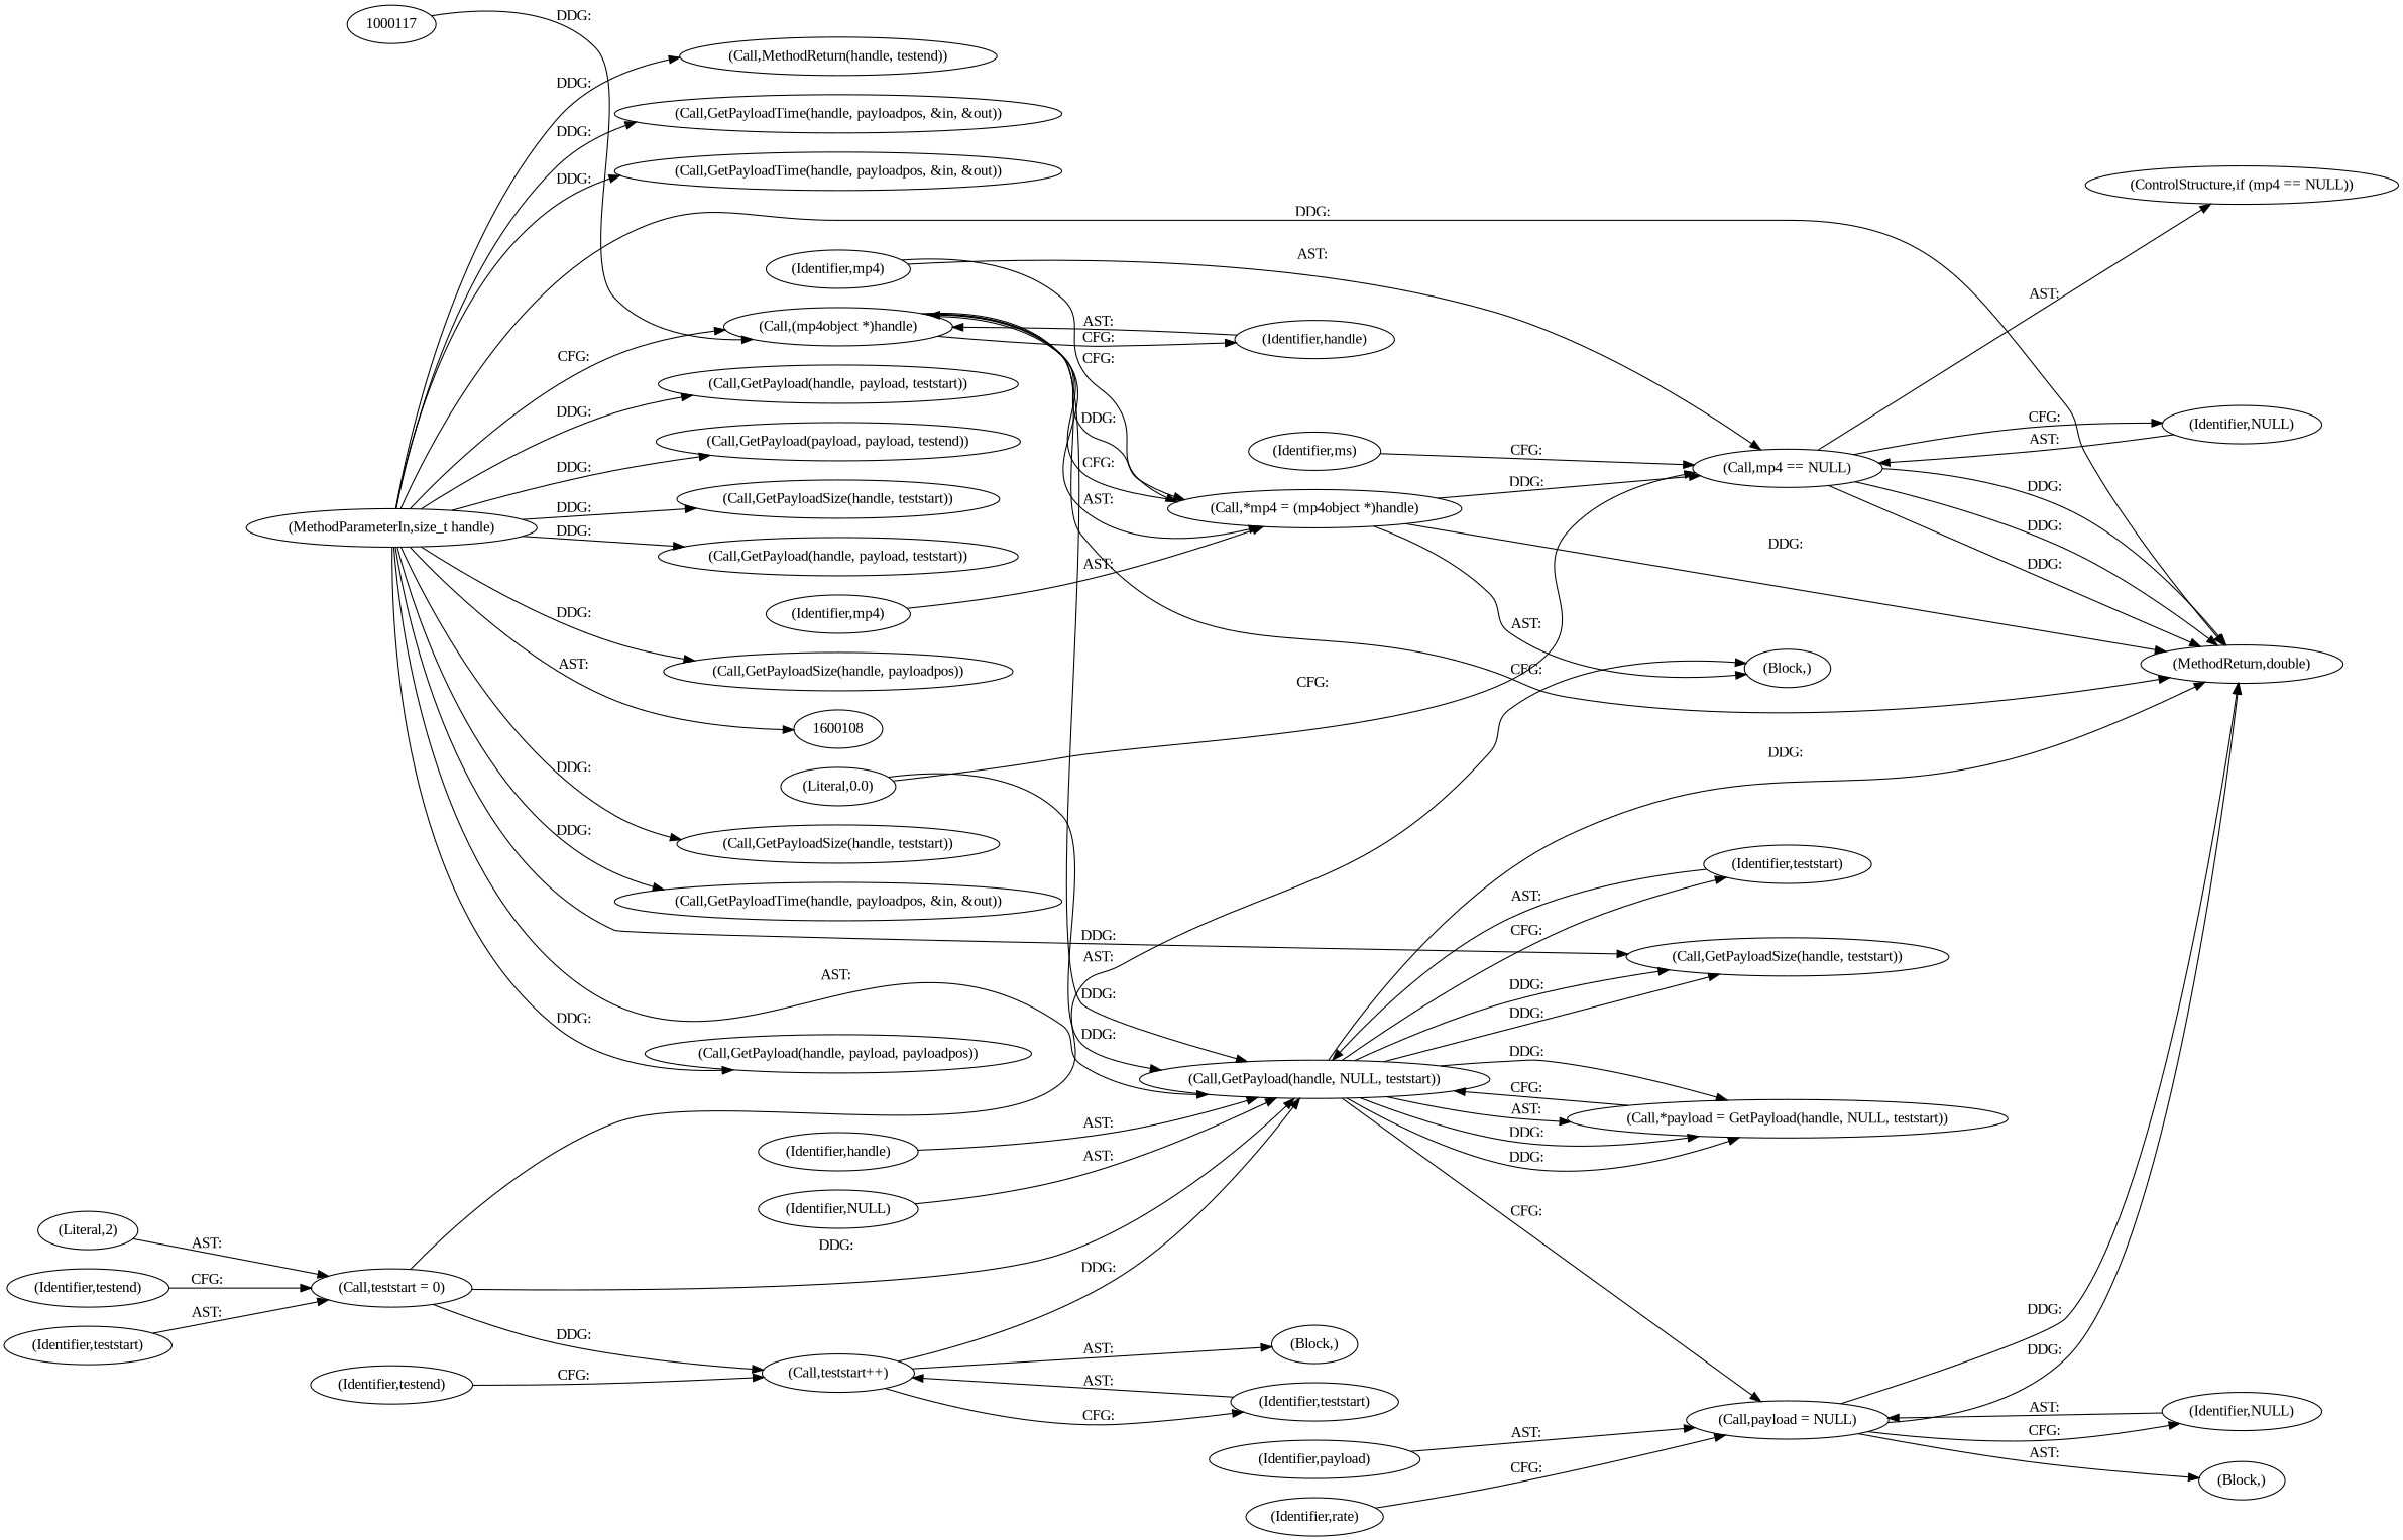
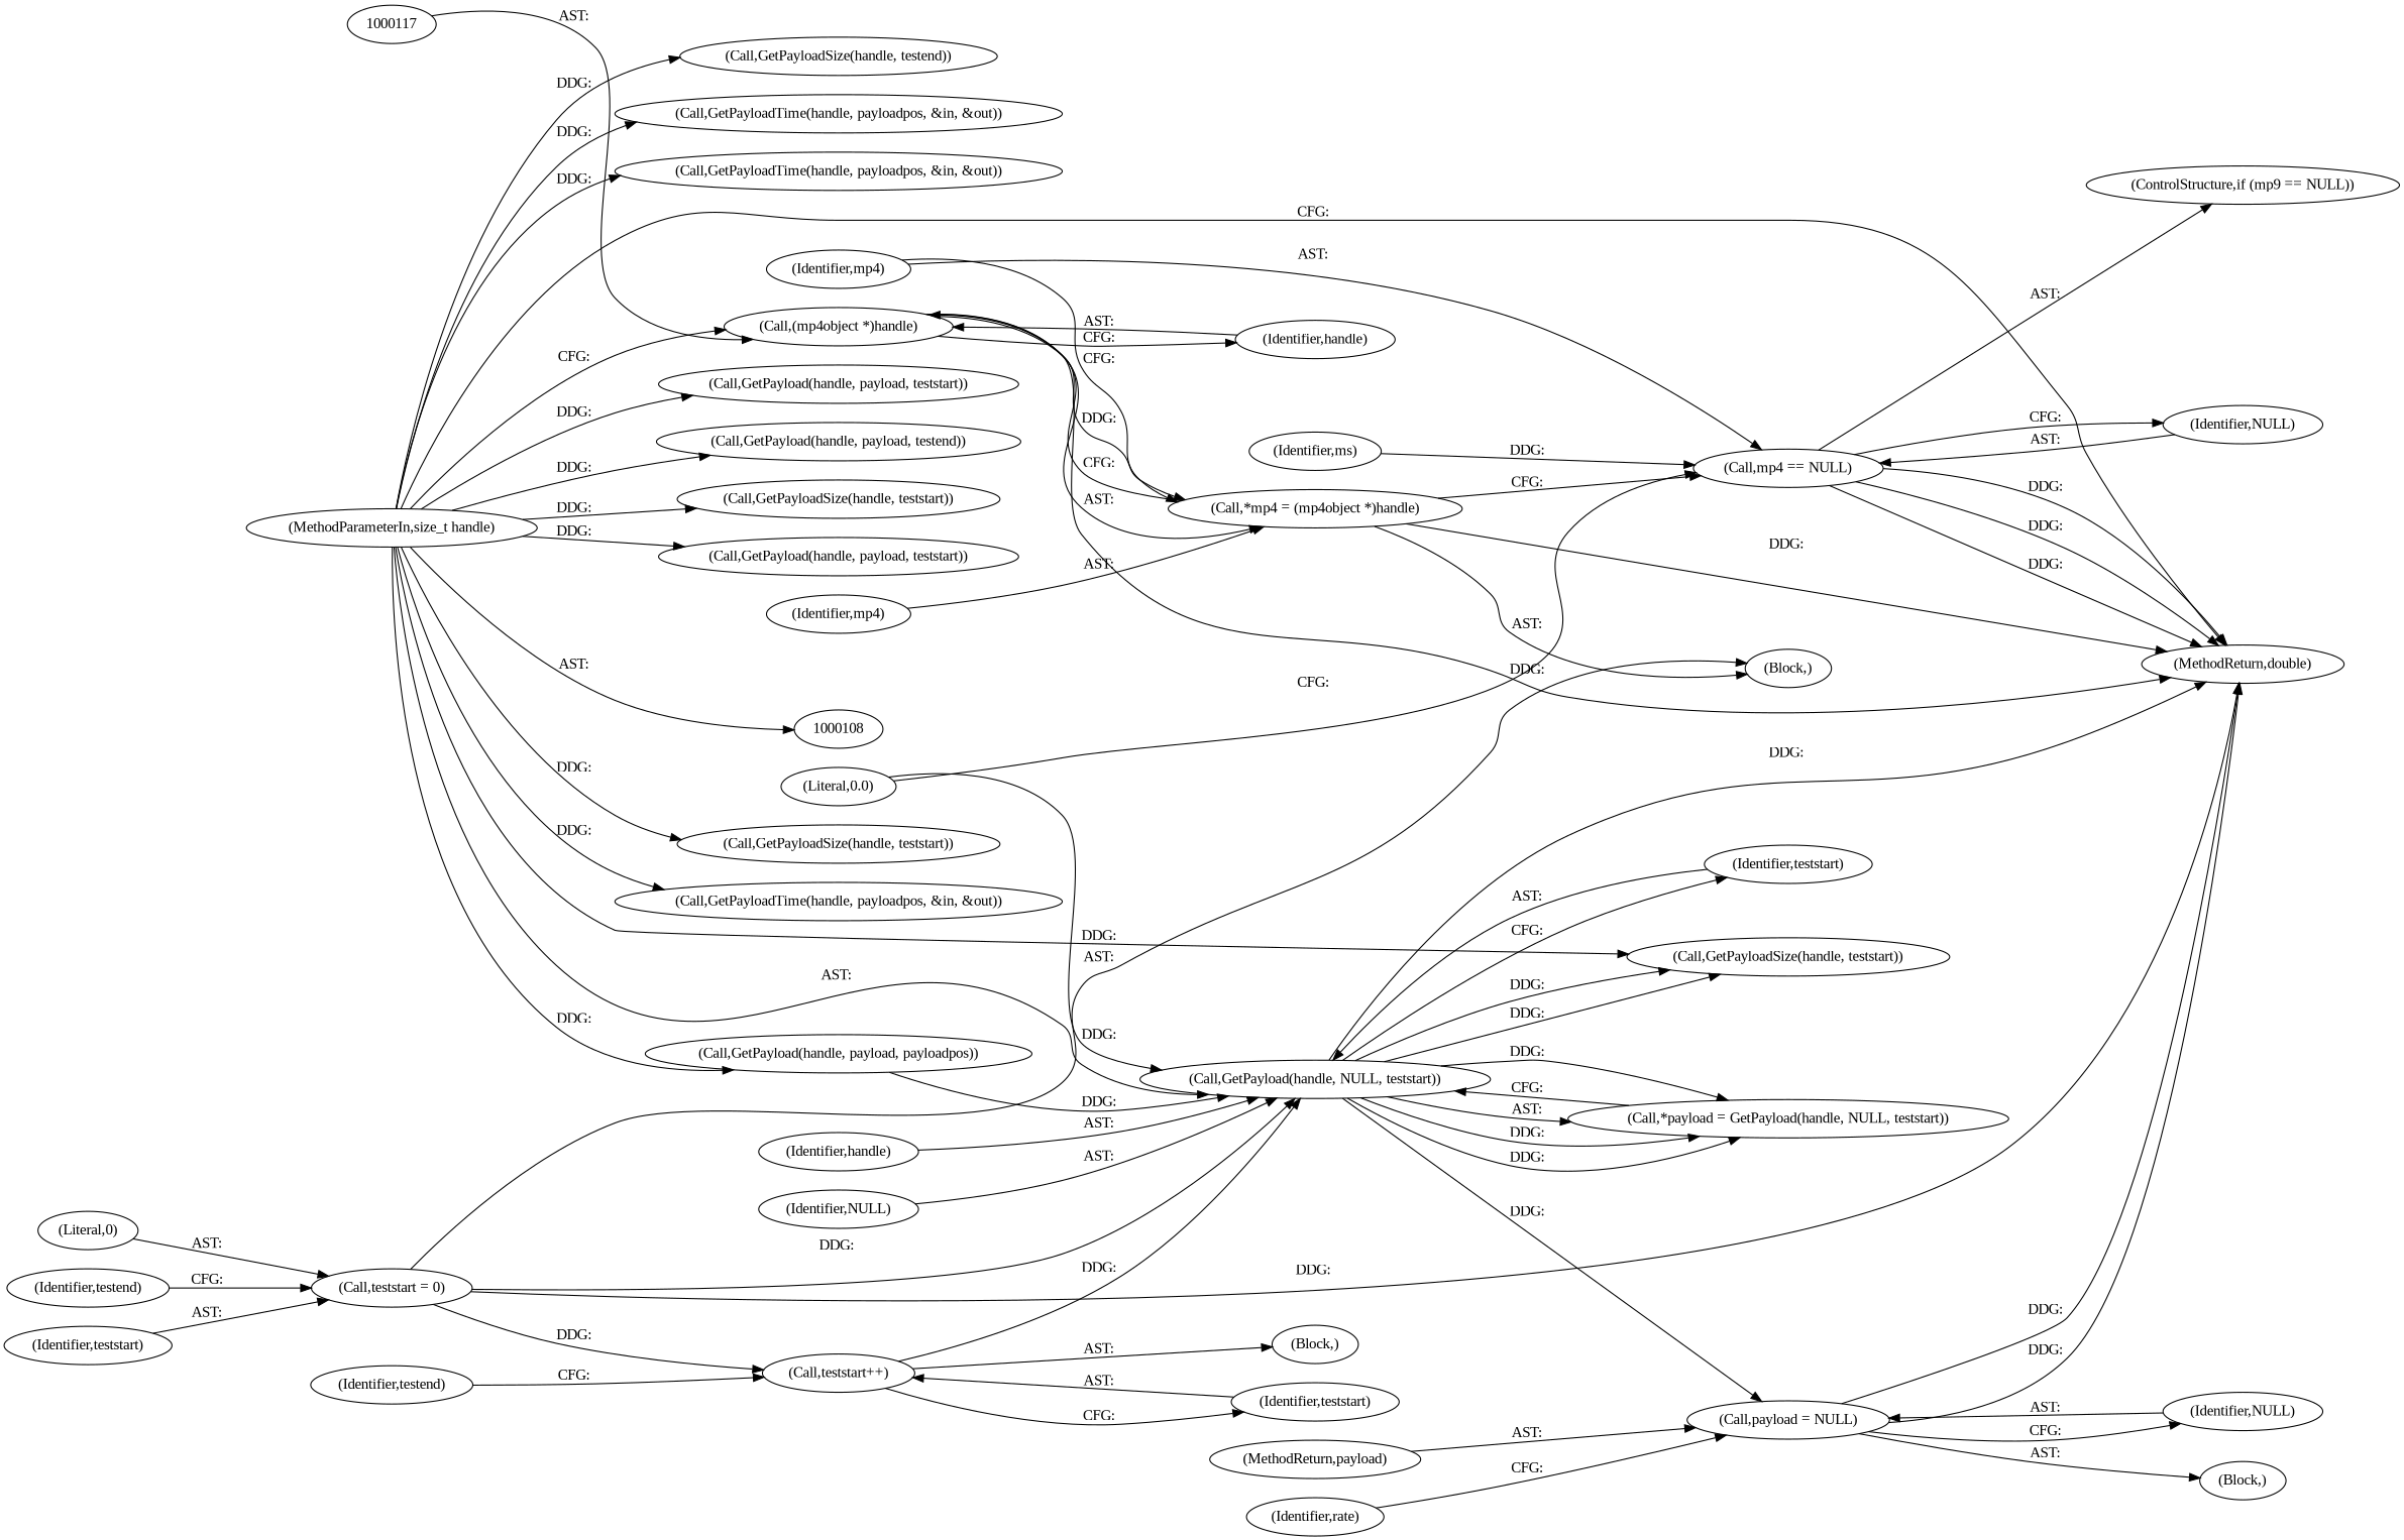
  digraph {
    fontname="Liberation Serif"
    rankdir=LR
    node [fontname="Liberation Serif"]
    edge [fontname="Liberation Serif"]
    n1 [label="(Call,payload = NULL)"]
    n2 [label="(Block,)"]
    n3 [label="(Identifier,NULL)"]
    n4 [label="(MethodReturn,double)"]
    n5 [label="(Call,GetPayload(handle, NULL, teststart))"]
    n6 [label="(Call,*payload = GetPayload(handle, NULL, teststart))"]
    n7 [label="(Identifier,teststart)"]
    n8 [label="(Call,GetPayloadSize(handle, teststart))"]
    n9 [label="(Call,(mp4object *)handle)"]
    n10 [label="(Call,*mp4 = (mp4object *)handle)"]
    n11 [label="(Identifier,handle)"]
    n12 [label="(Call,mp4 == NULL)"]
    n13 [label="(Block,)"]
    n14 [label="(MethodParameterIn,size_t handle)"]
    n15 [label="(Call,GetPayload(handle, payload, payloadpos))"]
    n16 [label="(Call,GetPayloadSize(handle, teststart))"]
    n17 [label="(Call,GetPayloadTime(handle, payloadpos, &in, &out))"]
-   n18 [label="(Call,MethodReturn(handle, testend))"]
+   n18 [label="(Call,GetPayloadSize(handle, testend))"]
    n19 [label="(Call,GetPayloadTime(handle, payloadpos, &in, &out))"]
    n20 [label="(Call,GetPayloadTime(handle, payloadpos, &in, &out))"]
    n21 [label="(Call,GetPayload(handle, payload, teststart))"]
-   n22 [label="(Call,GetPayload(payload, payload, testend))"]
+   n22 [label="(Call,GetPayload(handle, payload, testend))"]
    n23 [label="(Call,GetPayloadSize(handle, teststart))"]
    n24 [label="(Call,GetPayload(handle, payload, teststart))"]
-   n25 [label="(Call,GetPayloadSize(handle, payloadpos))"]
-   1000108 [label=1600108]
+   1000108
    n27 [label="(Identifier,NULL)"]
-   n28 [label="(ControlStructure,if (mp4 == NULL))"]
+   n28 [label="(ControlStructure,if (mp9 == NULL))"]
    n29 [label="(Call,teststart = 0)"]
    n30 [label="(Call,teststart++)"]
    n31 [label="(Block,)"]
    n32 [label="(Identifier,teststart)"]
-   n33 [label="(Literal,2)"]
+   n33 [label="(Literal,0)"]
    n34 [label="(Literal,0.0)"]
    n35 [label="(Identifier,testend)"]
    n36 [label="(Identifier,mp4)"]
-   n37 [label="(Identifier,payload)"]
+   n37 [label="(MethodReturn,payload)"]
    n38 [label="(Identifier,testend)"]
    n39 [label="(Identifier,mp4)"]
    n40 [label="(Identifier,ms)"]
    n41 [label="(Identifier,teststart)"]
    n42 [label="(Identifier,rate)"]
    n43 [label="(Identifier,NULL)"]
    n44 [label="(Identifier,handle)"]
    1000117
    n1 -> n2 [label="AST: "]
    n1 -> n3 [label="CFG: "]
    n1 -> n4 [label="DDG: "]
    n1 -> n4 [label="DDG: "]
    n3 -> n1 [label="AST: "]
-   n5 -> n1 [label="CFG: "]
+   n5 -> n1 [label="DDG: "]
    n5 -> n4 [label="DDG: "]
    n5 -> n6 [label="AST: "]
    n5 -> n6 [label="DDG: "]
    n5 -> n6 [label="DDG: "]
    n5 -> n6 [label="DDG: "]
    n5 -> n7 [label="CFG: "]
    n5 -> n8 [label="DDG: "]
    n5 -> n8 [label="DDG: "]
    n6 -> n5 [label="CFG: "]
    n7 -> n5 [label="AST: "]
-   n9 -> n4 [label="CFG: "]
-   n9 -> n5 [label="DDG: "]
+   n9 -> n4 [label="DDG: "]
+   n15 -> n5 [label="DDG: "]
    n9 -> n10 [label="AST: "]
    n9 -> n10 [label="DDG: "]
    n9 -> n11 [label="CFG: "]
    n10 -> n4 [label="DDG: "]
    n10 -> n9 [label="CFG: "]
-   n10 -> n12 [label="DDG: "]
+   n10 -> n12 [label="CFG: "]
    n10 -> n13 [label="AST: "]
    n11 -> n9 [label="AST: "]
    n12 -> n4 [label="DDG: "]
    n12 -> n4 [label="DDG: "]
    n12 -> n4 [label="DDG: "]
    n12 -> n27 [label="CFG: "]
    n12 -> n28 [label="AST: "]
-   n14 -> n4 [label="DDG: "]
+   n14 -> n4 [label="CFG: "]
    n14 -> n5 [label="AST: "]
    n14 -> n8 [label="DDG: "]
    n14 -> n9 [label="CFG: "]
    n14 -> n15 [label="DDG: "]
    n14 -> n16 [label="DDG: "]
    n14 -> n17 [label="DDG: "]
    n14 -> n18 [label="DDG: "]
    n14 -> n19 [label="DDG: "]
    n14 -> n20 [label="DDG: "]
    n14 -> n21 [label="DDG: "]
    n14 -> n22 [label="DDG: "]
    n14 -> n23 [label="DDG: "]
    n14 -> n24 [label="DDG: "]
-   n14 -> n25 [label="DDG: "]
    n14 -> 1000108 [label="AST: "]
    n27 -> n12 [label="AST: "]
+   n29 -> n4 [label="DDG: "]
    n29 -> n5 [label="DDG: "]
    n29 -> n13 [label="AST: "]
    n29 -> n30 [label="DDG: "]
    n30 -> n5 [label="DDG: "]
    n30 -> n31 [label="AST: "]
    n30 -> n32 [label="CFG: "]
    n32 -> n30 [label="AST: "]
    n33 -> n29 [label="AST: "]
    n34 -> n5 [label="DDG: "]
    n34 -> n12 [label="CFG: "]
    n35 -> n29 [label="CFG: "]
    n36 -> n10 [label="CFG: "]
    n36 -> n12 [label="AST: "]
    n37 -> n1 [label="AST: "]
    n38 -> n30 [label="CFG: "]
    n39 -> n10 [label="AST: "]
-   n40 -> n12 [label="CFG: "]
+   n40 -> n12 [label="DDG: "]
    n41 -> n29 [label="AST: "]
    n42 -> n1 [label="CFG: "]
    n43 -> n5 [label="AST: "]
    n44 -> n5 [label="AST: "]
-   1000117 -> n9 [label="DDG: "]
+   1000117 -> n9 [label="AST: "]
  }
